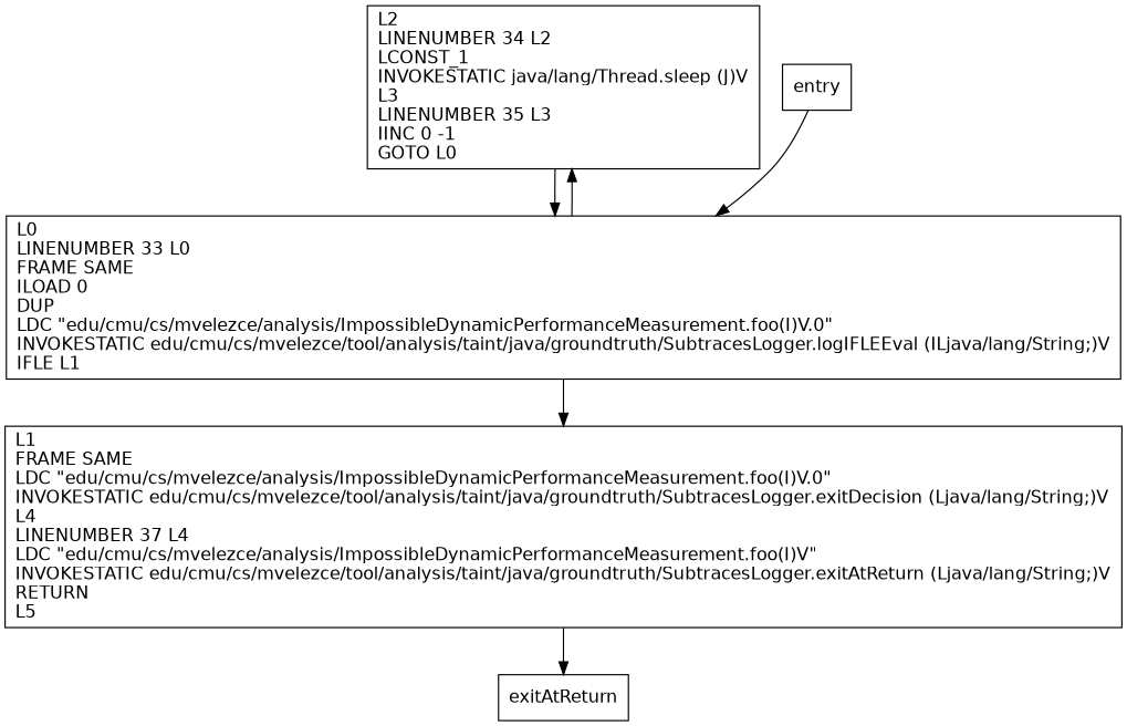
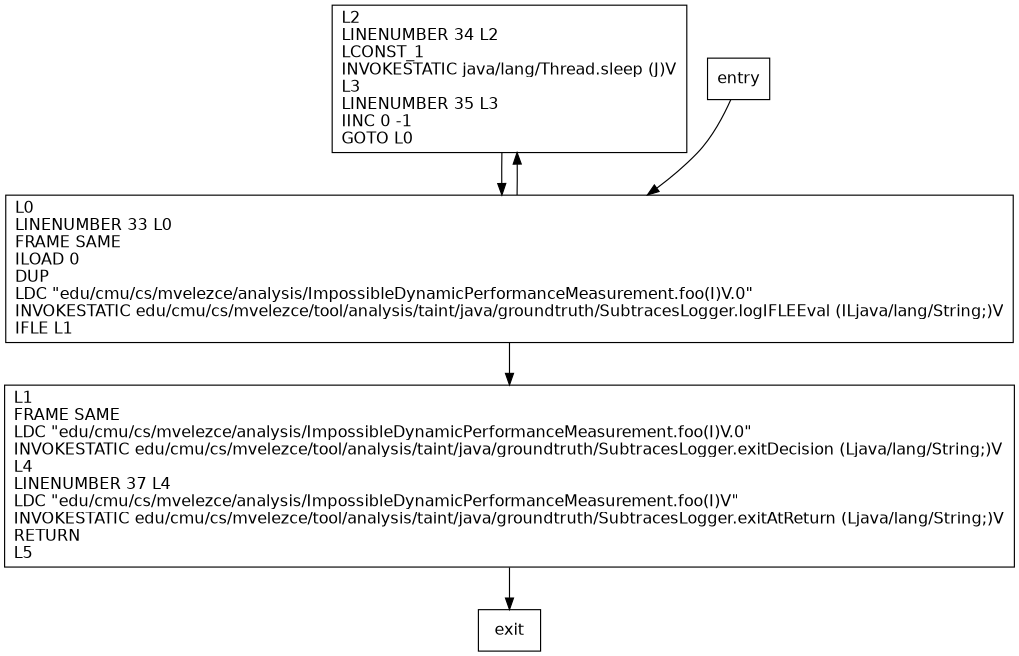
  digraph {
    fontname="DejaVu Sans"
    node [shape=record fontname="DejaVu Sans"]
    edge [fontname="DejaVu Sans"]
    n1 [label="L2\lLINENUMBER 34 L2\lLCONST_1\lINVOKESTATIC java/lang/Thread.sleep (J)V\lL3\lLINENUMBER 35 L3\lIINC 0 -1\lGOTO L0\l"]
    n2 [label="L0\lLINENUMBER 33 L0\lFRAME SAME\lILOAD 0\lDUP\lLDC \"edu/cmu/cs/mvelezce/analysis/ImpossibleDynamicPerformanceMeasurement.foo(I)V.0\"\lINVOKESTATIC edu/cmu/cs/mvelezce/tool/analysis/taint/java/groundtruth/SubtracesLogger.logIFLEEval (ILjava/lang/String;)V\lIFLE L1\l"]
    n3 [label="L1\lFRAME SAME\lLDC \"edu/cmu/cs/mvelezce/analysis/ImpossibleDynamicPerformanceMeasurement.foo(I)V.0\"\lINVOKESTATIC edu/cmu/cs/mvelezce/tool/analysis/taint/java/groundtruth/SubtracesLogger.exitDecision (Ljava/lang/String;)V\lL4\lLINENUMBER 37 L4\lLDC \"edu/cmu/cs/mvelezce/analysis/ImpossibleDynamicPerformanceMeasurement.foo(I)V\"\lINVOKESTATIC edu/cmu/cs/mvelezce/tool/analysis/taint/java/groundtruth/SubtracesLogger.exitAtReturn (Ljava/lang/String;)V\lRETURN\lL5\l"]
-   exit [label=exitAtReturn]
+   exit
    entry
    n1 -> n2
    n2 -> n1
    n2 -> n3
    n3 -> exit
    entry -> n2
  }
